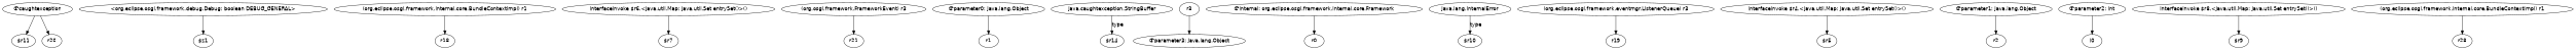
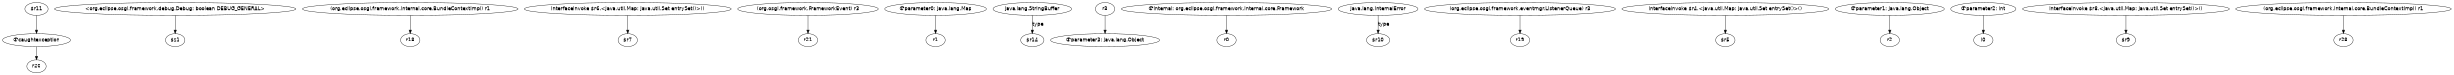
  digraph {
    fontname="DejaVu Sans"
    node [fontname="DejaVu Sans"]
    edge [fontname="DejaVu Sans"]
    n1 [label="$r11"]
    n2 [label=r20]
    n3 [label="<org.eclipse.osgi.framework.debug.Debug: boolean DEBUG_GENERAL>"]
    n4 [label="$z1"]
    n5 [label="(org.eclipse.osgi.framework.internal.core.BundleContextImpl) r1"]
    n6 [label=r18]
    n7 [label="interfaceinvoke $r6.<java.util.Map: java.util.Set entrySet()>()"]
    n8 [label="$r7"]
    n9 [label="(org.osgi.framework.FrameworkEvent) r3"]
    n10 [label=r21]
-   n11 [label="@parameter0: java.lang.Object"]
+   n11 [label="@parameter0: java.lang.Map"]
    n12 [label=r1]
-   n13 [label="java.caughtexception.StringBuffer"]
+   n13 [label="java.lang.StringBuffer"]
    n14 [label="$r14"]
    n15 [label="@parameter3: java.lang.Object"]
    n16 [label=r3]
    n17 [label="@internal: org.eclipse.osgi.framework.internal.core.Framework"]
    n18 [label=r0]
    n19 [label="@caughtexception"]
    n20 [label="java.lang.InternalError"]
    n21 [label="$r10"]
    n22 [label="(org.eclipse.osgi.framework.eventmgr.ListenerQueue) r3"]
    n23 [label=r19]
    n24 [label="interfaceinvoke $r4.<java.util.Map: java.util.Set entrySet()>()"]
    n25 [label="$r5"]
    n26 [label="@parameter1: java.lang.Object"]
    n27 [label=r2]
    n28 [label="@parameter2: int"]
    n29 [label=i0]
    n30 [label="interfaceinvoke $r8.<java.util.Map: java.util.Set entrySet()>()"]
    n31 [label="$r9"]
    n32 [label="(org.eclipse.osgi.framework.internal.core.BundleContextImpl) r1"]
    n33 [label=r28]
    n3 -> n4
    n5 -> n6
    n7 -> n8
    n9 -> n10
    n11 -> n12
    n13 -> n14 [label=type]
    n16 -> n15
    n17 -> n18
-   n19 -> n1
+   n1 -> n19
    n19 -> n2
    n20 -> n21 [label=type]
    n22 -> n23
    n24 -> n25
    n26 -> n27
    n28 -> n29
    n30 -> n31
    n32 -> n33
  }
